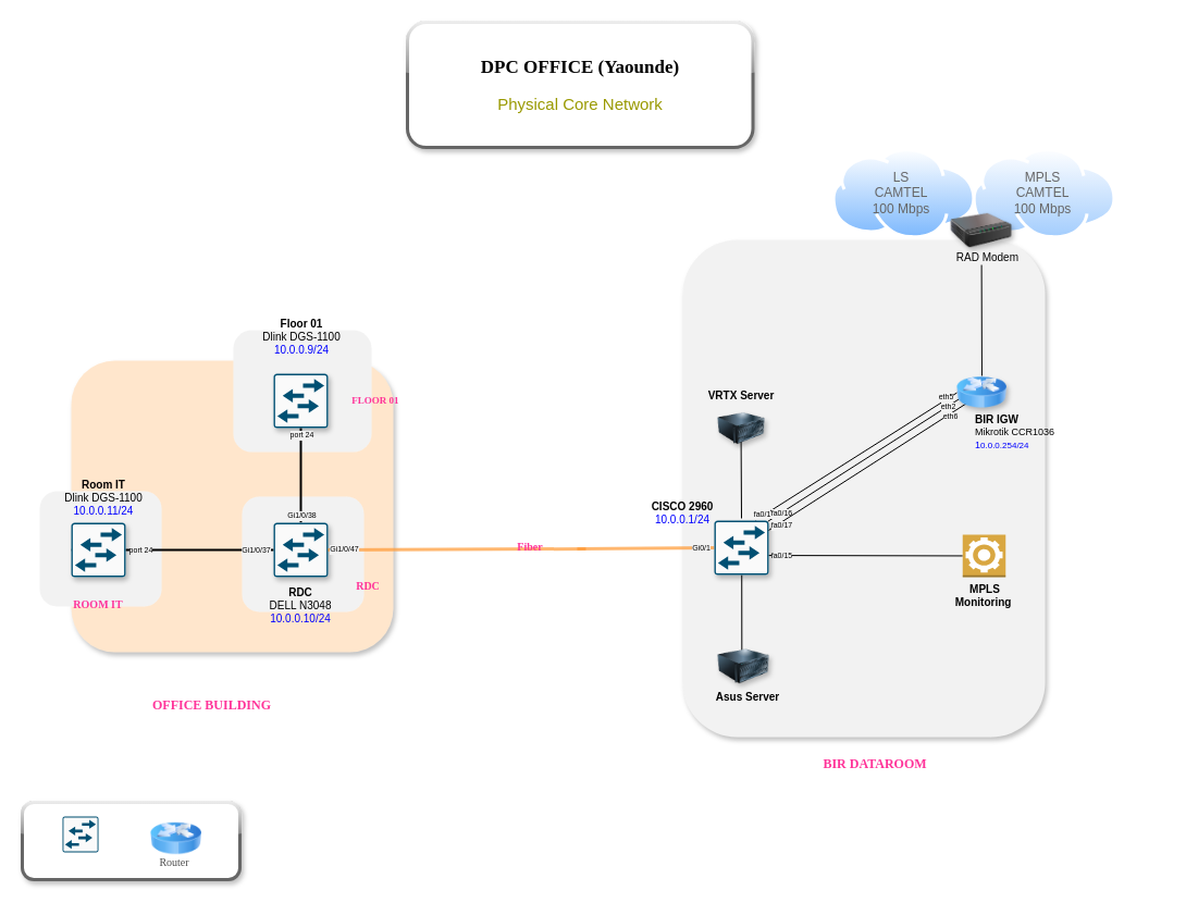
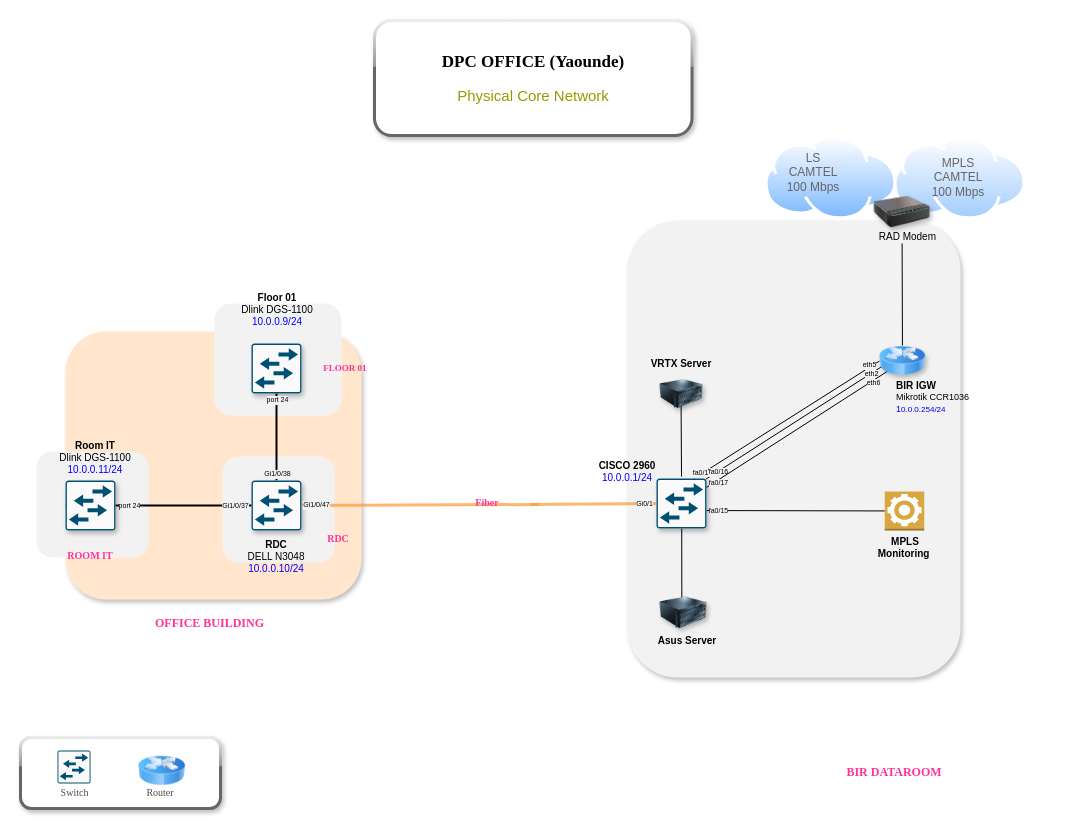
  <mxCell id="0" />
  <mxCell id="1" parent="0" />
  <mxCell id="2" value="" style="rounded=1;whiteSpace=wrap;html=1;strokeWidth=0;fillColor=#FFE6CC;strokeColor=#FFFFFF;shadow=1;" parent="1" vertex="1"><mxGeometry x="65" y="331" width="296" height="268" as="geometry" /></mxCell>
  <mxCell id="3" value="" style="rounded=1;whiteSpace=wrap;html=1;strokeWidth=0;fillColor=#F2F2F2;strokeColor=#FFFFFF;shadow=1;" parent="1" vertex="1"><mxGeometry x="627" y="220" width="333" height="457" as="geometry" /></mxCell>
  <mxCell id="4" value="" style="rounded=1;whiteSpace=wrap;html=1;strokeWidth=0;fillColor=#F2F2F2;strokeColor=#FFFFFF;" parent="1" vertex="1"><mxGeometry x="222" y="456" width="112" height="106" as="geometry" /></mxCell>
  <mxCell id="5" value="" style="rounded=1;whiteSpace=wrap;html=1;strokeWidth=0;fillColor=#F2F2F2;strokeColor=#FFFFFF;" parent="1" vertex="1"><mxGeometry x="36" y="451" width="112" height="106" as="geometry" /></mxCell>
  <mxCell id="6" value="" style="rounded=1;whiteSpace=wrap;html=1;strokeWidth=0;fillColor=#F2F2F2;strokeColor=#FFFFFF;" parent="1" vertex="1"><mxGeometry x="214" y="303" width="127" height="112" as="geometry" /></mxCell>
  <mxCell id="7" value="" style="image;aspect=fixed;perimeter=ellipsePerimeter;html=1;align=center;shadow=0;dashed=0;spacingTop=3;image=img/lib/active_directory/internet_cloud.svg;strokeWidth=5;imageBackground=none;imageBorder=none;opacity=70;rounded=1;" parent="1" vertex="1"><mxGeometry x="893.5" y="136" width="132" height="83.16" as="geometry" /></mxCell>
  <mxCell id="8" value="" style="image;aspect=fixed;perimeter=ellipsePerimeter;html=1;align=center;shadow=0;dashed=0;spacingTop=3;image=img/lib/active_directory/internet_cloud.svg;rounded=1;" parent="1" vertex="1"><mxGeometry x="764.5" y="136" width="132" height="83.16" as="geometry" /></mxCell>
  <mxCell id="9" value="" style="points=[[0.015,0.015,0],[0.985,0.015,0],[0.985,0.985,0],[0.015,0.985,0],[0.25,0,0],[0.5,0,0],[0.75,0,0],[1,0.25,0],[1,0.5,0],[1,0.75,0],[0.75,1,0],[0.5,1,0],[0.25,1,0],[0,0.75,0],[0,0.5,0],[0,0.25,0]];verticalLabelPosition=bottom;html=1;verticalAlign=top;aspect=fixed;align=center;pointerEvents=1;shape=mxgraph.cisco19.rect;prIcon=workgroup_switch;fillColor=#FAFAFA;strokeColor=#005073;rounded=1;shadow=1;" parent="1" vertex="1"><mxGeometry x="251" y="343" width="50" height="50" as="geometry" /></mxCell>
  <mxCell id="10" style="edgeStyle=none;rounded=1;orthogonalLoop=1;jettySize=auto;html=1;exitX=0.5;exitY=1;exitDx=0;exitDy=0;exitPerimeter=0;entryX=0.5;entryY=0;entryDx=0;entryDy=0;entryPerimeter=0;endArrow=none;endFill=0;strokeWidth=2;" parent="1" source="9" target="16" edge="1"><mxGeometry relative="1" as="geometry" /></mxCell>
  <mxCell id="11" value="port 24" style="edgeLabel;html=1;align=center;verticalAlign=middle;resizable=0;points=[];labelBackgroundColor=#F2F2F2;fontSize=7;" vertex="1" connectable="0" parent="10"><mxGeometry x="-0.818" relative="1" as="geometry"><mxPoint y="-2" as="offset" /></mxGeometry></mxCell>
  <mxCell id="12" value="Gi1/0/38" style="edgeLabel;html=1;align=center;verticalAlign=middle;resizable=0;points=[];fontSize=7;labelBackgroundColor=#F2F2F2;" vertex="1" connectable="0" parent="10"><mxGeometry x="0.775" y="-2" relative="1" as="geometry"><mxPoint x="2" y="3" as="offset" /></mxGeometry></mxCell>
  <mxCell id="13" style="edgeStyle=none;rounded=1;orthogonalLoop=1;jettySize=auto;html=1;exitX=0;exitY=0.5;exitDx=0;exitDy=0;exitPerimeter=0;entryX=1;entryY=0.5;entryDx=0;entryDy=0;entryPerimeter=0;endArrow=none;endFill=0;strokeWidth=2;" parent="1" source="17" target="16" edge="1"><mxGeometry relative="1" as="geometry"><mxPoint x="286" y="350" as="sourcePoint" /><mxPoint x="286" y="490" as="targetPoint" /></mxGeometry></mxCell>
  <mxCell id="14" value="&lt;font style=&quot;font-size: 7px;&quot;&gt;port 24&lt;/font&gt;" style="edgeLabel;html=1;align=center;verticalAlign=middle;resizable=0;points=[];labelBackgroundColor=#F2F2F2;" parent="13" vertex="1" connectable="0"><mxGeometry x="-0.507" relative="1" as="geometry"><mxPoint x="5" y="-2" as="offset" /></mxGeometry></mxCell>
  <mxCell id="15" value="Gi1/0/37" style="edgeLabel;html=1;align=center;verticalAlign=middle;resizable=0;points=[];labelBackgroundColor=#F2F2F2;fontSize=7;" vertex="1" connectable="0" parent="13"><mxGeometry x="0.485" relative="1" as="geometry"><mxPoint x="-6" as="offset" /></mxGeometry></mxCell>
  <mxCell id="16" value="" style="points=[[0.015,0.015,0],[0.985,0.015,0],[0.985,0.985,0],[0.015,0.985,0],[0.25,0,0],[0.5,0,0],[0.75,0,0],[1,0.25,0],[1,0.5,0],[1,0.75,0],[0.75,1,0],[0.5,1,0],[0.25,1,0],[0,0.75,0],[0,0.5,0],[0,0.25,0]];verticalLabelPosition=bottom;html=1;verticalAlign=top;aspect=fixed;align=center;pointerEvents=1;shape=mxgraph.cisco19.rect;prIcon=workgroup_switch;fillColor=#FAFAFA;strokeColor=#005073;rounded=1;shadow=1;" parent="1" vertex="1"><mxGeometry x="251" y="480" width="50" height="50" as="geometry" /></mxCell>
  <mxCell id="17" value="" style="points=[[0.015,0.015,0],[0.985,0.015,0],[0.985,0.985,0],[0.015,0.985,0],[0.25,0,0],[0.5,0,0],[0.75,0,0],[1,0.25,0],[1,0.5,0],[1,0.75,0],[0.75,1,0],[0.5,1,0],[0.25,1,0],[0,0.75,0],[0,0.5,0],[0,0.25,0]];verticalLabelPosition=bottom;html=1;verticalAlign=top;aspect=fixed;align=center;pointerEvents=1;shape=mxgraph.cisco19.rect;prIcon=workgroup_switch;fillColor=#FAFAFA;strokeColor=#005073;rounded=1;shadow=1;" parent="1" vertex="1"><mxGeometry x="65" y="480" width="50" height="50" as="geometry" /></mxCell>
  <mxCell id="18" style="edgeStyle=none;rounded=1;orthogonalLoop=1;jettySize=auto;html=1;entryX=1;entryY=0.5;entryDx=0;entryDy=0;entryPerimeter=0;endArrow=none;endFill=0;exitX=0;exitY=0.5;exitDx=0;exitDy=0;strokeColor=#FF9933;strokeWidth=3;opacity=70;" parent="1" target="16" edge="1"><mxGeometry relative="1" as="geometry"><mxPoint x="538" y="504" as="sourcePoint" /><mxPoint x="286" y="490" as="targetPoint" /></mxGeometry></mxCell>
  <mxCell id="19" value="Gi1/0/47" style="edgeLabel;html=1;align=center;verticalAlign=middle;resizable=0;points=[];fontSize=7;labelBackgroundColor=#F2F2F2;" vertex="1" connectable="0" parent="18"><mxGeometry x="0.897" y="-1" relative="1" as="geometry"><mxPoint x="3" y="1" as="offset" /></mxGeometry></mxCell>
  <mxCell id="20" value="&lt;font style=&quot;color: rgb(102, 102, 102);&quot;&gt;MPLS CAMTEL&lt;br&gt;100 Mbps&lt;/font&gt;" style="text;strokeColor=none;align=center;fillColor=none;html=1;verticalAlign=middle;whiteSpace=wrap;rounded=1;" parent="1" vertex="1"><mxGeometry x="927.5" y="162" width="60" height="30" as="geometry" /></mxCell>
- <mxCell id="21" value="&lt;font style=&quot;color: rgb(102, 102, 102);&quot;&gt;LS CAMTEL&lt;br&gt;100 Mbps&lt;/font&gt;" style="text;strokeColor=none;align=center;fillColor=none;html=1;verticalAlign=middle;whiteSpace=wrap;rounded=1;" parent="1" vertex="1"><mxGeometry x="797.5" y="161.58" width="60" height="30" as="geometry" /></mxCell>
+ <mxCell id="21" value="&lt;font style=&quot;color: rgb(102, 102, 102);&quot;&gt;LS CAMTEL&lt;br&gt;100 Mbps&lt;/font&gt;" style="text;strokeColor=none;align=center;fillColor=none;html=1;verticalAlign=middle;whiteSpace=wrap;rounded=1;" parent="1" vertex="1"><mxGeometry x="782.5" y="156.58" width="60" height="30" as="geometry" /></mxCell>
  <mxCell id="22" value="&lt;b style=&quot;font-size: 10px;&quot;&gt;Room IT&lt;/b&gt;&lt;br style=&quot;font-size: 10px;&quot;&gt;Dlink DGS-1100&lt;br style=&quot;font-size: 10px;&quot;&gt;&lt;font color=&quot;#0000ff&quot; style=&quot;font-size: 10px;&quot;&gt;10.0.0.11/24&lt;/font&gt;" style="text;strokeColor=none;align=center;fillColor=none;html=1;verticalAlign=middle;whiteSpace=wrap;rounded=1;fontSize=10;" parent="1" vertex="1"><mxGeometry x="38" y="442" width="114" height="30" as="geometry" /></mxCell>
  <mxCell id="23" value="&lt;b&gt;RDC&lt;/b&gt;&lt;br style=&quot;font-size: 10px;&quot;&gt;DELL N3048&lt;br style=&quot;font-size: 10px;&quot;&gt;&lt;font color=&quot;#0000ff&quot; style=&quot;font-size: 10px;&quot;&gt;10.0.0.10/24&lt;/font&gt;" style="text;strokeColor=none;align=center;fillColor=none;html=1;verticalAlign=middle;whiteSpace=wrap;rounded=1;fontSize=10;" parent="1" vertex="1"><mxGeometry x="219" y="541" width="114" height="30" as="geometry" /></mxCell>
  <mxCell id="24" value="&lt;b&gt;Floor 01&lt;/b&gt;&lt;br style=&quot;font-size: 10px;&quot;&gt;Dlink DGS-1100&lt;br style=&quot;font-size: 10px;&quot;&gt;&lt;font color=&quot;#0000ff&quot; style=&quot;font-size: 10px;&quot;&gt;10.0.0.9/24&lt;/font&gt;" style="text;strokeColor=none;align=center;fillColor=none;html=1;verticalAlign=middle;whiteSpace=wrap;rounded=1;fontSize=10;" parent="1" vertex="1"><mxGeometry x="220" y="294" width="114" height="30" as="geometry" /></mxCell>
  <mxCell id="25" value="&lt;b&gt;VRTX Server&lt;/b&gt;" style="text;strokeColor=none;align=center;fillColor=none;html=1;verticalAlign=middle;whiteSpace=wrap;rounded=1;fontSize=10;" parent="1" vertex="1"><mxGeometry x="624" y="348" width="114" height="30" as="geometry" /></mxCell>
  <mxCell id="26" value="&lt;br style=&quot;font-size: 10px;&quot;&gt;&lt;div style=&quot;&quot;&gt;&lt;b&gt;BIR IGW&lt;/b&gt;&lt;/div&gt;&lt;div style=&quot;font-size: 9px;&quot;&gt;&lt;span style=&quot;background-color: initial;&quot;&gt;Mikrotik CCR1036&lt;/span&gt;&lt;/div&gt;&lt;font color=&quot;#0000ff&quot; style=&quot;font-size: 8px;&quot;&gt;&lt;font style=&quot;font-size: 9px;&quot;&gt;1&lt;/font&gt;&lt;font style=&quot;font-size: 8px;&quot;&gt;&lt;font style=&quot;font-size: 8px;&quot;&gt;0.0.0.254/24&amp;nbsp;&lt;br&gt;&lt;/font&gt;&lt;/font&gt;&lt;/font&gt;" style="text;strokeColor=none;align=left;fillColor=none;html=1;verticalAlign=middle;whiteSpace=wrap;rounded=1;fontSize=10;" parent="1" vertex="1"><mxGeometry x="893.5" y="376" width="174.5" height="30" as="geometry" /></mxCell>
  <mxCell id="27" value="&lt;b&gt;Asus Server&lt;/b&gt;" style="text;strokeColor=none;align=center;fillColor=none;html=1;verticalAlign=middle;whiteSpace=wrap;rounded=1;fontSize=10;" parent="1" vertex="1"><mxGeometry x="629.5" y="624.5" width="114" height="30" as="geometry" /></mxCell>
  <mxCell id="28" value="" style="image;html=1;image=img/lib/clip_art/networking/Print_Server_128x128.png;rounded=1;shadow=1;" parent="1" vertex="1"><mxGeometry x="873.5" y="180" width="56" height="63" as="geometry" /></mxCell>
  <mxCell id="29" style="edgeStyle=none;rounded=1;orthogonalLoop=1;jettySize=auto;html=1;endArrow=none;endFill=0;" parent="1" target="61" edge="1" source="28"><mxGeometry relative="1" as="geometry"><mxPoint x="902.5" y="249" as="sourcePoint" /><mxPoint x="902.5" y="333" as="targetPoint" /></mxGeometry></mxCell>
  <mxCell id="30" value="RAD Modem" style="text;strokeColor=none;align=right;fillColor=none;html=1;verticalAlign=middle;whiteSpace=wrap;rounded=1;fontSize=10;" parent="1" vertex="1"><mxGeometry x="824" y="221" width="114" height="30" as="geometry" /></mxCell>
  <mxCell id="31" value="&lt;b&gt;ROOM IT&lt;/b&gt;" style="text;strokeColor=none;align=center;fillColor=none;html=1;verticalAlign=middle;whiteSpace=wrap;rounded=1;fontSize=10;fontFamily=Verdana;fontColor=#FF3399;" parent="1" vertex="1"><mxGeometry x="33" y="540" width="114" height="30" as="geometry" /></mxCell>
  <mxCell id="32" value="&lt;b&gt;RDC&lt;/b&gt;" style="text;strokeColor=none;align=center;fillColor=none;html=1;verticalAlign=middle;whiteSpace=wrap;rounded=1;fontSize=10;fontFamily=Verdana;fontColor=#FF3399;" parent="1" vertex="1"><mxGeometry x="281" y="523" width="114" height="30" as="geometry" /></mxCell>
  <mxCell id="33" value="&lt;b&gt;FLOOR 01&lt;/b&gt;" style="text;strokeColor=none;align=center;fillColor=none;html=1;verticalAlign=middle;whiteSpace=wrap;rounded=1;fontSize=9;fontFamily=Verdana;fontColor=#FF3399;" parent="1" vertex="1"><mxGeometry x="288" y="353" width="114" height="30" as="geometry" /></mxCell>
- <mxCell id="34" value="&lt;b style=&quot;font-size: 12px;&quot;&gt;BIR DATAROOM&lt;/b&gt;" style="text;strokeColor=none;align=center;fillColor=none;html=1;verticalAlign=middle;whiteSpace=wrap;rounded=1;fontSize=12;fontFamily=Verdana;fontColor=#FF3399;" parent="1" vertex="1"><mxGeometry x="747" y="687" width="114" height="30" as="geometry" /></mxCell>
- <mxCell id="35" value="&lt;b style=&quot;font-size: 12px;&quot;&gt;OFFICE BUILDING&amp;nbsp;&lt;/b&gt;" style="text;strokeColor=none;align=center;fillColor=none;html=1;verticalAlign=middle;whiteSpace=wrap;rounded=1;fontSize=12;fontFamily=Verdana;fontColor=#FF3399;" parent="1" vertex="1"><mxGeometry x="138.5" y="633" width="114" height="30" as="geometry" /></mxCell>
+ <mxCell id="34" value="&lt;b style=&quot;font-size: 12px;&quot;&gt;BIR DATAROOM&lt;/b&gt;" style="text;strokeColor=none;align=center;fillColor=none;html=1;verticalAlign=middle;whiteSpace=wrap;rounded=1;fontSize=12;fontFamily=Verdana;fontColor=#FF3399;" parent="1" vertex="1"><mxGeometry x="837" y="757" width="114" height="30" as="geometry" /></mxCell>
+ <mxCell id="35" value="&lt;b style=&quot;font-size: 12px;&quot;&gt;OFFICE BUILDING&amp;nbsp;&lt;/b&gt;" style="text;strokeColor=none;align=center;fillColor=none;html=1;verticalAlign=middle;whiteSpace=wrap;rounded=1;fontSize=12;fontFamily=Verdana;fontColor=#FF3399;" parent="1" vertex="1"><mxGeometry x="153.5" y="608" width="114" height="30" as="geometry" /></mxCell>
  <mxCell id="36" value="" style="edgeStyle=none;rounded=1;orthogonalLoop=1;jettySize=auto;html=1;entryX=1;entryY=0.5;entryDx=0;entryDy=0;entryPerimeter=0;endArrow=none;endFill=0;exitX=0;exitY=0.5;exitDx=0;exitDy=0;strokeColor=#FF9933;strokeWidth=3;opacity=70;" parent="1" source="53" edge="1"><mxGeometry relative="1" as="geometry"><mxPoint x="788" y="505" as="sourcePoint" /><mxPoint x="530" y="504" as="targetPoint" /></mxGeometry></mxCell>
  <mxCell id="37" value="&lt;span style=&quot;&quot;&gt;&lt;font style=&quot;font-size: 7px;&quot;&gt;Gi0/1&lt;/font&gt;&lt;/span&gt;" style="edgeLabel;html=1;align=center;verticalAlign=middle;resizable=0;points=[];labelBackgroundColor=#F2F2F2;" parent="36" vertex="1" connectable="0"><mxGeometry x="-0.858" relative="1" as="geometry"><mxPoint x="-4" y="-2" as="offset" /></mxGeometry></mxCell>
  <mxCell id="38" value="" style="rounded=1;whiteSpace=wrap;html=1;shadow=1;glass=1;strokeWidth=3;strokeColor=#666666;" parent="1" vertex="1"><mxGeometry x="20" y="737" width="200" height="71" as="geometry" /></mxCell>
  <mxCell id="39" value="" style="image;html=1;image=img/lib/clip_art/networking/Router_Icon_128x128.png;rounded=1;" parent="1" vertex="1"><mxGeometry x="138" y="748.5" width="47" height="44" as="geometry" /></mxCell>
  <mxCell id="40" value="&lt;span&gt;Router&lt;/span&gt;" style="text;strokeColor=none;align=center;fillColor=none;html=1;verticalAlign=middle;whiteSpace=wrap;rounded=1;fontSize=10;fontFamily=Verdana;fontColor=#4D4D4D;fontStyle=0;" parent="1" vertex="1"><mxGeometry x="134" y="786" width="52" height="12" as="geometry" /></mxCell>
  <mxCell id="41" value="" style="points=[[0.015,0.015,0],[0.985,0.015,0],[0.985,0.985,0],[0.015,0.985,0],[0.25,0,0],[0.5,0,0],[0.75,0,0],[1,0.25,0],[1,0.5,0],[1,0.75,0],[0.75,1,0],[0.5,1,0],[0.25,1,0],[0,0.75,0],[0,0.5,0],[0,0.25,0]];verticalLabelPosition=bottom;html=1;verticalAlign=top;aspect=fixed;align=center;pointerEvents=1;shape=mxgraph.cisco19.rect;prIcon=workgroup_switch;fillColor=#FAFAFA;strokeColor=#005073;rounded=1;" parent="1" vertex="1"><mxGeometry x="57" y="750" width="33" height="33" as="geometry" /></mxCell>
+ <mxCell id="42" value="&lt;span&gt;Switch&lt;/span&gt;" style="text;strokeColor=none;align=center;fillColor=none;html=1;verticalAlign=middle;whiteSpace=wrap;rounded=1;fontSize=10;fontFamily=Verdana;fontColor=#4D4D4D;fontStyle=0;" parent="1" vertex="1"><mxGeometry x="44" y="786" width="61" height="12" as="geometry" /></mxCell>
  <mxCell id="43" value="&lt;b&gt;MPLS&lt;br&gt;Monitoring&amp;nbsp;&lt;br&gt;&lt;/b&gt;" style="text;strokeColor=none;align=center;fillColor=none;html=1;verticalAlign=middle;whiteSpace=wrap;rounded=1;fontSize=10;" parent="1" vertex="1"><mxGeometry x="848" y="532" width="114" height="30" as="geometry" /></mxCell>
  <mxCell id="44" value="" style="edgeStyle=none;rounded=1;orthogonalLoop=1;jettySize=auto;html=1;endArrow=none;endFill=0;exitX=0.75;exitY=0;exitDx=0;exitDy=0;entryX=0;entryY=0.5;entryDx=0;entryDy=0;strokeWidth=1;exitPerimeter=0;" parent="1" source="53" target="61" edge="1"><mxGeometry relative="1" as="geometry"><mxPoint x="706" y="470" as="sourcePoint" /><mxPoint x="878" y="462.838" as="targetPoint" /></mxGeometry></mxCell>
  <mxCell id="45" value="fa0/1" style="edgeLabel;html=1;align=center;verticalAlign=middle;resizable=0;points=[];fontSize=7;labelBackgroundColor=#F2F2F2;" parent="44" vertex="1" connectable="0"><mxGeometry x="-0.865" relative="1" as="geometry"><mxPoint x="-7" y="3" as="offset" /></mxGeometry></mxCell>
  <mxCell id="46" value="eth5" style="edgeLabel;html=1;align=center;verticalAlign=middle;resizable=0;points=[];labelBackgroundColor=#F2F2F2;fontSize=7;" parent="44" vertex="1" connectable="0"><mxGeometry x="0.91" y="1" relative="1" as="geometry"><mxPoint x="-2" as="offset" /></mxGeometry></mxCell>
  <mxCell id="47" value="&lt;b&gt;Fiber&lt;/b&gt;" style="text;strokeColor=none;align=center;fillColor=none;html=1;verticalAlign=middle;whiteSpace=wrap;rounded=1;fontSize=10;fontFamily=Verdana;fontColor=#FF3399;" parent="1" vertex="1"><mxGeometry x="430" y="487" width="114" height="30" as="geometry" /></mxCell>
  <mxCell id="48" value="" style="edgeStyle=none;rounded=1;orthogonalLoop=1;jettySize=auto;html=1;endArrow=none;endFill=0;exitX=0.504;exitY=0.487;exitDx=0;exitDy=0;exitPerimeter=0;entryX=0.46;entryY=0.543;entryDx=0;entryDy=0;entryPerimeter=0;" parent="1" source="53" target="49" edge="1"><mxGeometry relative="1" as="geometry"><mxPoint x="682.13" y="393" as="sourcePoint" /><mxPoint x="682" y="603" as="targetPoint" /></mxGeometry></mxCell>
  <mxCell id="49" value="" style="image;html=1;image=img/lib/clip_art/computers/Server_128x128.png;rounded=1;shadow=1;" parent="1" vertex="1"><mxGeometry x="659.5" y="588.5" width="47.5" height="47.5" as="geometry" /></mxCell>
  <mxCell id="50" value="" style="edgeStyle=none;rounded=1;orthogonalLoop=1;jettySize=auto;html=1;endArrow=none;endFill=0;exitX=0.62;exitY=0.64;exitDx=0;exitDy=0;exitPerimeter=0;" parent="1" source="53" target="52" edge="1"><mxGeometry relative="1" as="geometry"><mxPoint x="706" y="516" as="sourcePoint" /><mxPoint x="896" y="515" as="targetPoint" /></mxGeometry></mxCell>
  <mxCell id="51" value="fa0/15" style="edgeLabel;html=1;align=center;verticalAlign=middle;resizable=0;points=[];labelBackgroundColor=#F2F2F2;fontSize=7;" vertex="1" connectable="0" parent="50"><mxGeometry x="-0.701" y="-1" relative="1" as="geometry"><mxPoint x="2" y="-1" as="offset" /></mxGeometry></mxCell>
  <mxCell id="52" value="" style="outlineConnect=0;dashed=0;verticalLabelPosition=bottom;verticalAlign=top;align=center;html=1;shape=mxgraph.aws3.worker;fillColor=#D9A741;gradientColor=none;" parent="1" vertex="1"><mxGeometry x="884.25" y="491" width="39.5" height="39" as="geometry" /></mxCell>
  <mxCell id="53" value="" style="points=[[0.015,0.015,0],[0.985,0.015,0],[0.985,0.985,0],[0.015,0.985,0],[0.25,0,0],[0.5,0,0],[0.75,0,0],[1,0.25,0],[1,0.5,0],[1,0.75,0],[0.75,1,0],[0.5,1,0],[0.25,1,0],[0,0.75,0],[0,0.5,0],[0,0.25,0]];verticalLabelPosition=bottom;html=1;verticalAlign=top;aspect=fixed;align=center;pointerEvents=1;shape=mxgraph.cisco19.rect;prIcon=workgroup_switch;fillColor=#FAFAFA;strokeColor=#005073;rounded=1;shadow=1;" parent="1" vertex="1"><mxGeometry x="656" y="478" width="50" height="50" as="geometry" /></mxCell>
  <mxCell id="54" value="" style="edgeStyle=none;rounded=1;orthogonalLoop=1;jettySize=auto;html=1;endArrow=none;endFill=0;exitX=0.985;exitY=0.015;exitDx=0;exitDy=0;exitPerimeter=0;entryX=0.091;entryY=0.641;entryDx=0;entryDy=0;entryPerimeter=0;" parent="1" source="53" target="61" edge="1"><mxGeometry relative="1" as="geometry"><mxPoint x="723.48" y="474.83" as="sourcePoint" /><mxPoint x="886.5" y="378" as="targetPoint" /></mxGeometry></mxCell>
  <mxCell id="55" value="eth2" style="edgeLabel;html=1;align=center;verticalAlign=middle;resizable=0;points=[];labelBackgroundColor=#F2F2F2;fontSize=7;" parent="54" vertex="1" connectable="0"><mxGeometry x="0.859" relative="1" as="geometry"><mxPoint as="offset" /></mxGeometry></mxCell>
  <mxCell id="56" value="fa0/16" style="edgeLabel;html=1;align=center;verticalAlign=middle;resizable=0;points=[];fontSize=7;labelBackgroundColor=#F2F2F2;" parent="54" vertex="1" connectable="0"><mxGeometry x="-0.928" relative="1" as="geometry"><mxPoint x="6" y="-3" as="offset" /></mxGeometry></mxCell>
  <mxCell id="57" value="&lt;br style=&quot;font-size: 10px;&quot;&gt;&lt;b&gt;CISCO 2960&lt;br style=&quot;font-size: 10px;&quot;&gt;&lt;/b&gt;&lt;font color=&quot;#0000ff&quot; style=&quot;font-size: 10px;&quot;&gt;10.0.0.1/24&lt;/font&gt;" style="text;strokeColor=none;align=center;fillColor=none;html=1;verticalAlign=middle;whiteSpace=wrap;rounded=1;fontSize=10;" parent="1" vertex="1"><mxGeometry x="570" y="450" width="114" height="30" as="geometry" /></mxCell>
  <mxCell id="58" value="" style="edgeStyle=none;rounded=1;orthogonalLoop=1;jettySize=auto;html=1;endArrow=none;endFill=0;entryX=0.674;entryY=0.355;entryDx=0;entryDy=0;entryPerimeter=0;" parent="1" source="53" target="61" edge="1"><mxGeometry relative="1" as="geometry"><mxPoint x="709" y="484" as="sourcePoint" /><mxPoint x="887" y="370" as="targetPoint" /></mxGeometry></mxCell>
  <mxCell id="59" value="eth6" style="edgeLabel;html=1;align=center;verticalAlign=middle;resizable=0;points=[];labelBackgroundColor=#F2F2F2;fontSize=7;" parent="58" vertex="1" connectable="0"><mxGeometry x="0.859" relative="1" as="geometry"><mxPoint x="-23" y="17" as="offset" /></mxGeometry></mxCell>
  <mxCell id="60" value="fa0/17" style="edgeLabel;html=1;align=center;verticalAlign=middle;resizable=0;points=[];fontSize=7;labelBackgroundColor=#F2F2F2;" parent="58" vertex="1" connectable="0"><mxGeometry x="-0.928" relative="1" as="geometry"><mxPoint x="4" as="offset" /></mxGeometry></mxCell>
  <mxCell id="61" value="" style="image;html=1;image=img/lib/clip_art/networking/Router_Icon_128x128.png;rounded=1;shadow=1;" parent="1" vertex="1"><mxGeometry x="879" y="345" width="46" height="31" as="geometry" /></mxCell>
  <mxCell id="62" value="" style="edgeStyle=none;rounded=1;orthogonalLoop=1;jettySize=auto;html=1;endArrow=none;endFill=0;exitX=0.483;exitY=0.406;exitDx=0;exitDy=0;exitPerimeter=0;" parent="1" source="63" edge="1"><mxGeometry relative="1" as="geometry"><mxPoint x="680.76" y="413" as="sourcePoint" /><mxPoint x="681" y="476" as="targetPoint" /></mxGeometry></mxCell>
  <mxCell id="63" value="" style="image;html=1;image=img/lib/clip_art/computers/Server_128x128.png;rounded=1;shadow=1;" parent="1" vertex="1"><mxGeometry x="659.5" y="367" width="43.5" height="53" as="geometry" /></mxCell>
  <mxCell id="64" value="&lt;font style=&quot;font-size: 17px;&quot; face=&quot;Tahoma&quot;&gt;&lt;b style=&quot;background-color: light-dark(#ffffff, var(--ge-dark-color, #121212));&quot;&gt;DPC OFFICE (Yaounde)&lt;/b&gt;&lt;/font&gt;&lt;div&gt;&lt;br&gt;&lt;/div&gt;&lt;div&gt;&lt;font style=&quot;font-size: 15px; color: rgb(153, 153, 0);&quot;&gt;Physical Core Network&lt;/font&gt;&lt;/div&gt;" style="rounded=1;whiteSpace=wrap;html=1;shadow=1;glass=1;strokeWidth=3;strokeColor=#666666;" vertex="1" parent="1"><mxGeometry x="374" y="20" width="317.5" height="115" as="geometry" /></mxCell>
